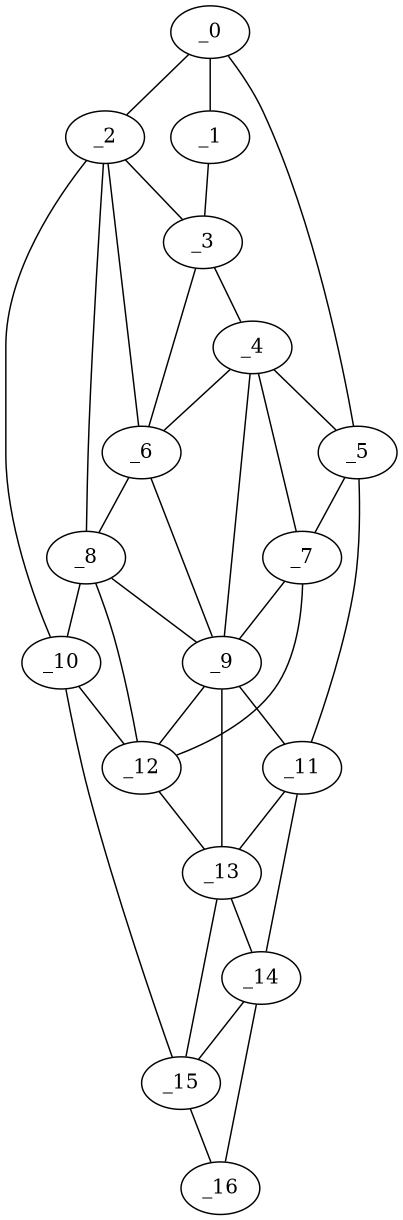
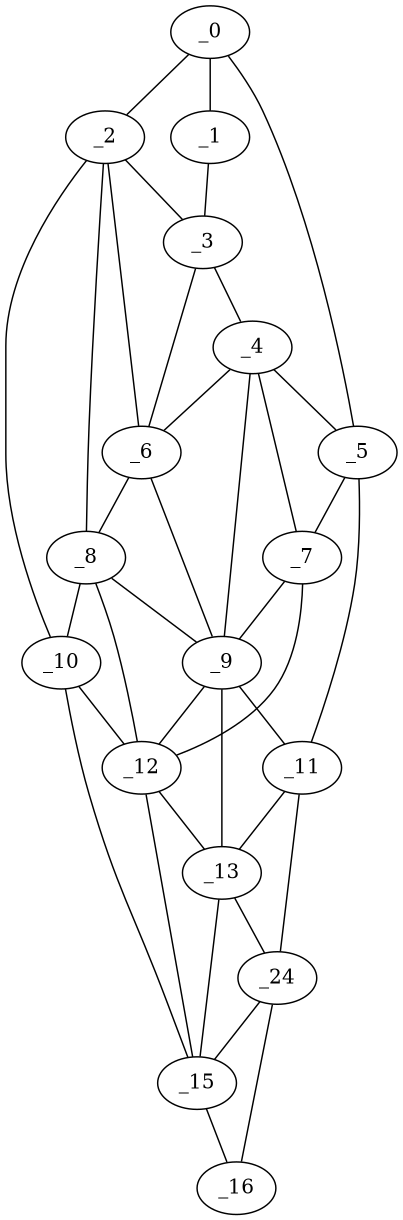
  graph {
    node [x=60 y=32]
    edge [valence=2]
    _0 [x=43]
    _1 [x=48 y=40]
    _2 [y=25]
    _5 [x=67 y=77]
    _3 [y=41]
    _6 [x=74 y=36]
    _8 [x=82 y=35]
    _10 [x=89]
    _7 [x=77 y=71]
    _11 [x=90 y=85]
    _4 [x=67 y=44]
    _9 [x=85 y=58]
    _12 [x=92 y=39]
    _15 [x=124 y=68]
    _13 [x=94 y=56]
-   _14 [x=107 y=81]
+   _14 [x=107 y=81 label=_24]
    _16 [x=124 y=75]
    _0 -- _1
    _0 -- _2 [valence=1]
    _0 -- _5 [valence=1]
    _1 -- _3
    _2 -- _3
    _2 -- _6 [valence=1]
    _2 -- _8
    _2 -- _10 [valence=1]
    _5 -- _7
    _5 -- _11 [valence=1]
    _3 -- _6
    _3 -- _4 [valence=1]
    _6 -- _8
    _6 -- _9
    _8 -- _10
    _8 -- _9 [valence=1]
    _8 -- _12
    _10 -- _12 [valence=1]
    _10 -- _15 [valence=1]
    _7 -- _9
    _7 -- _12
    _11 -- _13
    _11 -- _14 [valence=1]
    _4 -- _5
    _4 -- _6
    _4 -- _7
    _4 -- _9
    _9 -- _11
    _9 -- _12
    _9 -- _13
+   _12 -- _15
    _12 -- _13
    _15 -- _16 [valence=1]
    _13 -- _15 [valence=1]
    _13 -- _14
    _14 -- _15 [valence=1]
    _14 -- _16 [valence=1]
  }
